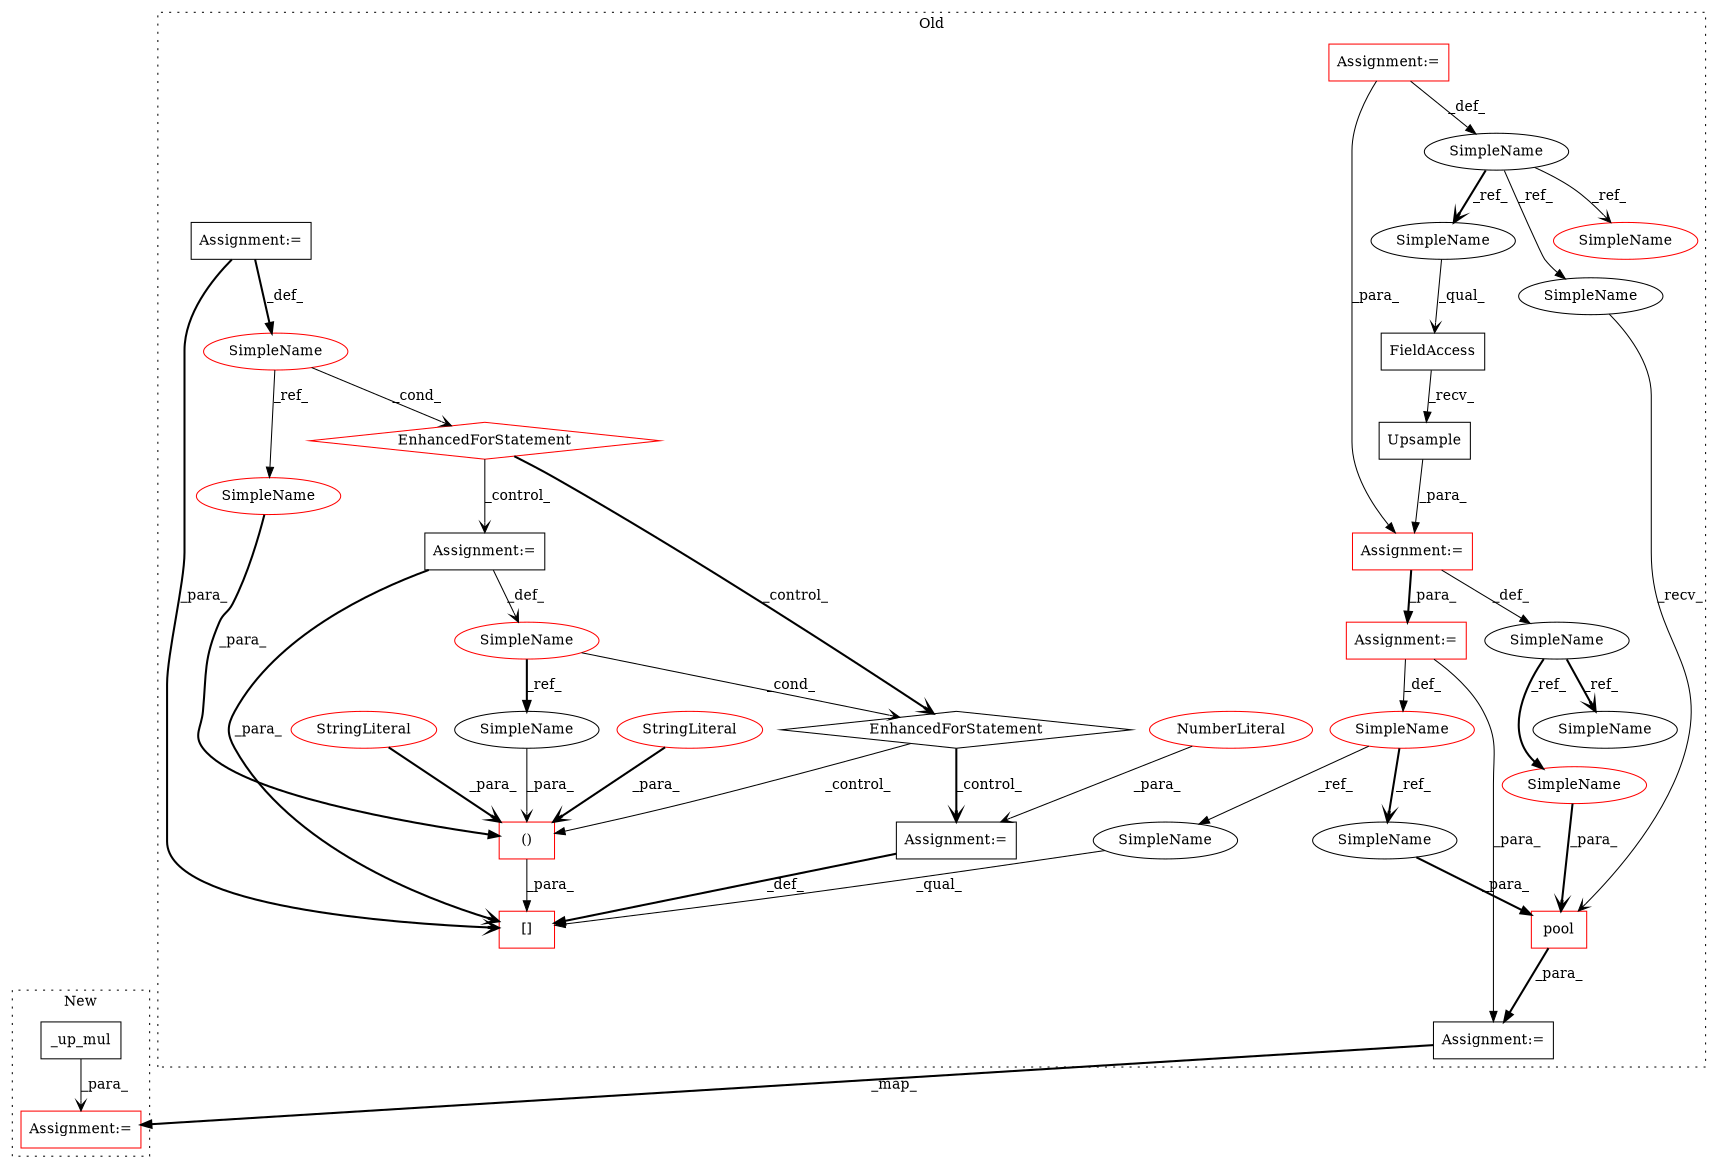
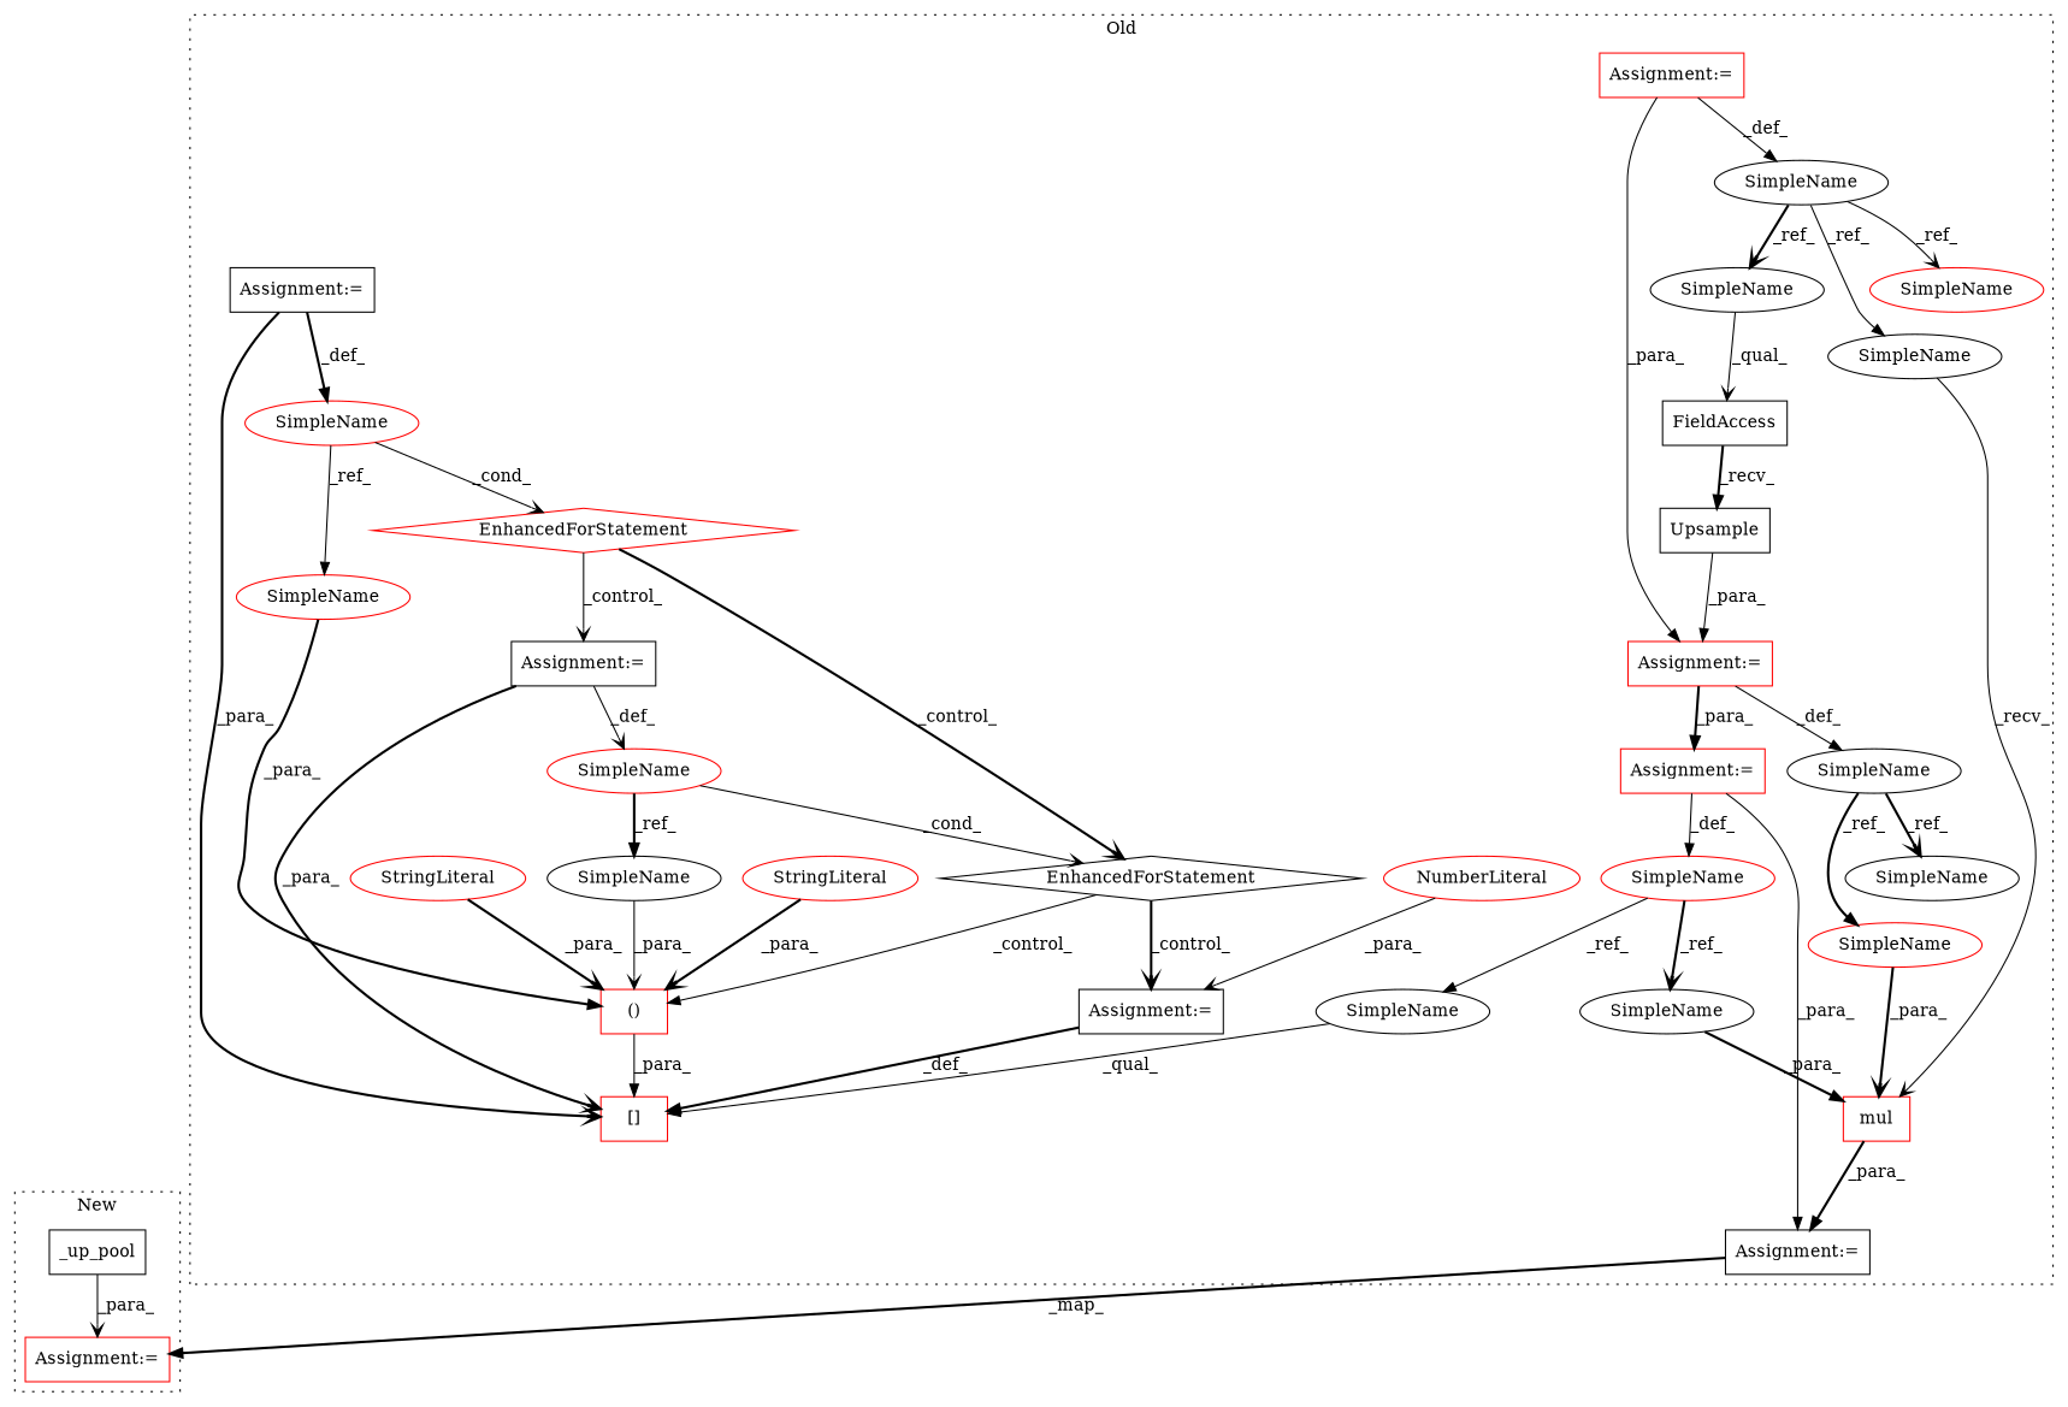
  digraph {
    node [a=42 color=red l=1 s=5514 shape=ellipse]
    edge [arrowhead=normal style=solid]
    n1 [a=106 l=73 label="()" shape=box]
    n2 [a=2 l="14,2" label="[]" s="5500,5587" shape=box]
    n3 [a=32 color=black l="9,1" label=Upsample s="5130,5140" shape=box]
    n4 [l=4 label=SimpleName s=5277]
-   n5 [a=32 l="4,1" label=pool s="5619,5629" shape=box]
+   n5 [a=32 l="4,1" label=mul s="5619,5629" shape=box]
    n6 [a=70 l="53,2" label=EnhancedForStatement s="5307,5391" shape=diamond]
    n7 [label=SimpleName s=5462]
    n8 [a=70 color=black l="57,2" label=EnhancedForStatement s="5401,5488" shape=diamond]
    n9 [label=SimpleName s=5364]
    n10 [a=45 l=16 label=StringLiteral s=5571]
    n11 [a=45 l=16 label=StringLiteral s=5542]
    n12 [a=7 color=black label="Assignment:=" s=5612 shape=box]
    n13 [color=black l=5 label=SimpleName s=5094]
    n14 [a=22 color=black l=8 label=FieldAccess s=5121 shape=box]
    n15 [color=black label=SimpleName s=5119]
    n16 [a=7 label="Assignment:=" s=5120 shape=box]
    n17 [a=7 label="Assignment:=" s=5281 shape=box]
    n18 [a=7 l=5 label="Assignment:=" s=5094 shape=box]
    n19 [a=7 color=black label="Assignment:=" s=5589 shape=box]
    n20 [a=34 label=NumberLiteral s=5590]
    n21 [a=7 color=black l="57,2" label="Assignment:=" s="5401,5488" shape=box]
    n22 [a=7 color=black l="53,2" label="Assignment:=" s="5307,5391" shape=box]
    n23 [color=black l=5 label=SimpleName s=5613]
    n24 [color=black l=5 label=SimpleName s=5121]
    n25 [l=5 label=SimpleName s=5282]
    n26 [label=SimpleName s=5528]
    n27 [label=SimpleName s=5628]
    n28 [color=black label=SimpleName s=5299]
    n29 [color=black l=4 label=SimpleName s=5623]
    n30 [color=black l=4 label=SimpleName s=5500]
    n31 [color=black label=SimpleName]
-   n32 [a=32 color=black l="9,1" label=_up_mul s="5370,5380" shape=box]
+   n32 [a=32 color=black l="9,1" label=_up_pool s="5370,5380" shape=box]
    n33 [a=7 label="Assignment:=" s=5364 shape=box]
    subgraph cluster_1 {
      label=Old
      style=dotted
      n1
      n2
      n3
      n4
      n5
      n6
      n7
      n8
      n9
      n10
      n11
      n12
      n13
      n14
      n15
      n16
      n17
      n18
      n19
      n20
      n21
      n22
      n23
      n24
      n25
      n26
      n27
      n28
      n29
      n30
      n31
    }
    subgraph cluster_2 {
      label=New
      style=dotted
      n32
      n33
    }
    n1 -> n2 [label=_para_]
    n3 -> n16 [label=_para_]
    n4 -> n29 [arrowhead=vee label=_ref_ style=bold]
    n4 -> n30 [label=_ref_]
    n5 -> n12 [label=_para_ style=bold]
    n6 -> n8 [arrowhead=vee label=_control_ style=bold]
    n6 -> n21 [arrowhead=vee label=_control_]
    n7 -> n8 [arrowhead=vee label=_cond_]
    n7 -> n31 [label=_ref_ style=bold]
    n8 -> n1 [label=_control_]
    n8 -> n19 [arrowhead=vee label=_control_ style=bold]
    n9 -> n6 [arrowhead=vee label=_cond_]
    n9 -> n26 [label=_ref_]
    n10 -> n1 [arrowhead=vee label=_para_ style=bold]
    n11 -> n1 [arrowhead=vee label=_para_ style=bold]
    n12 -> n33 [label=_map_ style=bold]
    n13 -> n23 [label=_ref_]
    n13 -> n24 [arrowhead=vee label=_ref_ style=bold]
    n13 -> n25 [arrowhead=vee label=_ref_]
-   n14 -> n3 [label=_recv_]
+   n14 -> n3 [label=_recv_ style=bold]
    n15 -> n27 [label=_ref_ style=bold]
    n15 -> n28 [arrowhead=vee label=_ref_ style=bold]
    n16 -> n15 [label=_def_]
    n16 -> n17 [label=_para_ style=bold]
    n17 -> n4 [label=_def_]
    n17 -> n12 [label=_para_]
    n18 -> n13 [label=_def_]
    n18 -> n16 [label=_para_]
    n19 -> n2 [label=_def_ style=bold]
    n20 -> n19 [arrowhead=vee label=_para_]
    n21 -> n2 [arrowhead=vee label=_para_ style=bold]
    n21 -> n7 [arrowhead=vee label=_def_]
    n22 -> n2 [arrowhead=vee label=_para_ style=bold]
    n22 -> n9 [label=_def_ style=bold]
    n23 -> n5 [arrowhead=vee label=_recv_]
    n24 -> n14 [arrowhead=vee label=_qual_]
    n26 -> n1 [label=_para_ style=bold]
    n27 -> n5 [arrowhead=vee label=_para_ style=bold]
    n29 -> n5 [label=_para_ style=bold]
    n30 -> n2 [label=_qual_]
    n31 -> n1 [arrowhead=vee label=_para_]
    n32 -> n33 [arrowhead=vee label=_para_]
  }
